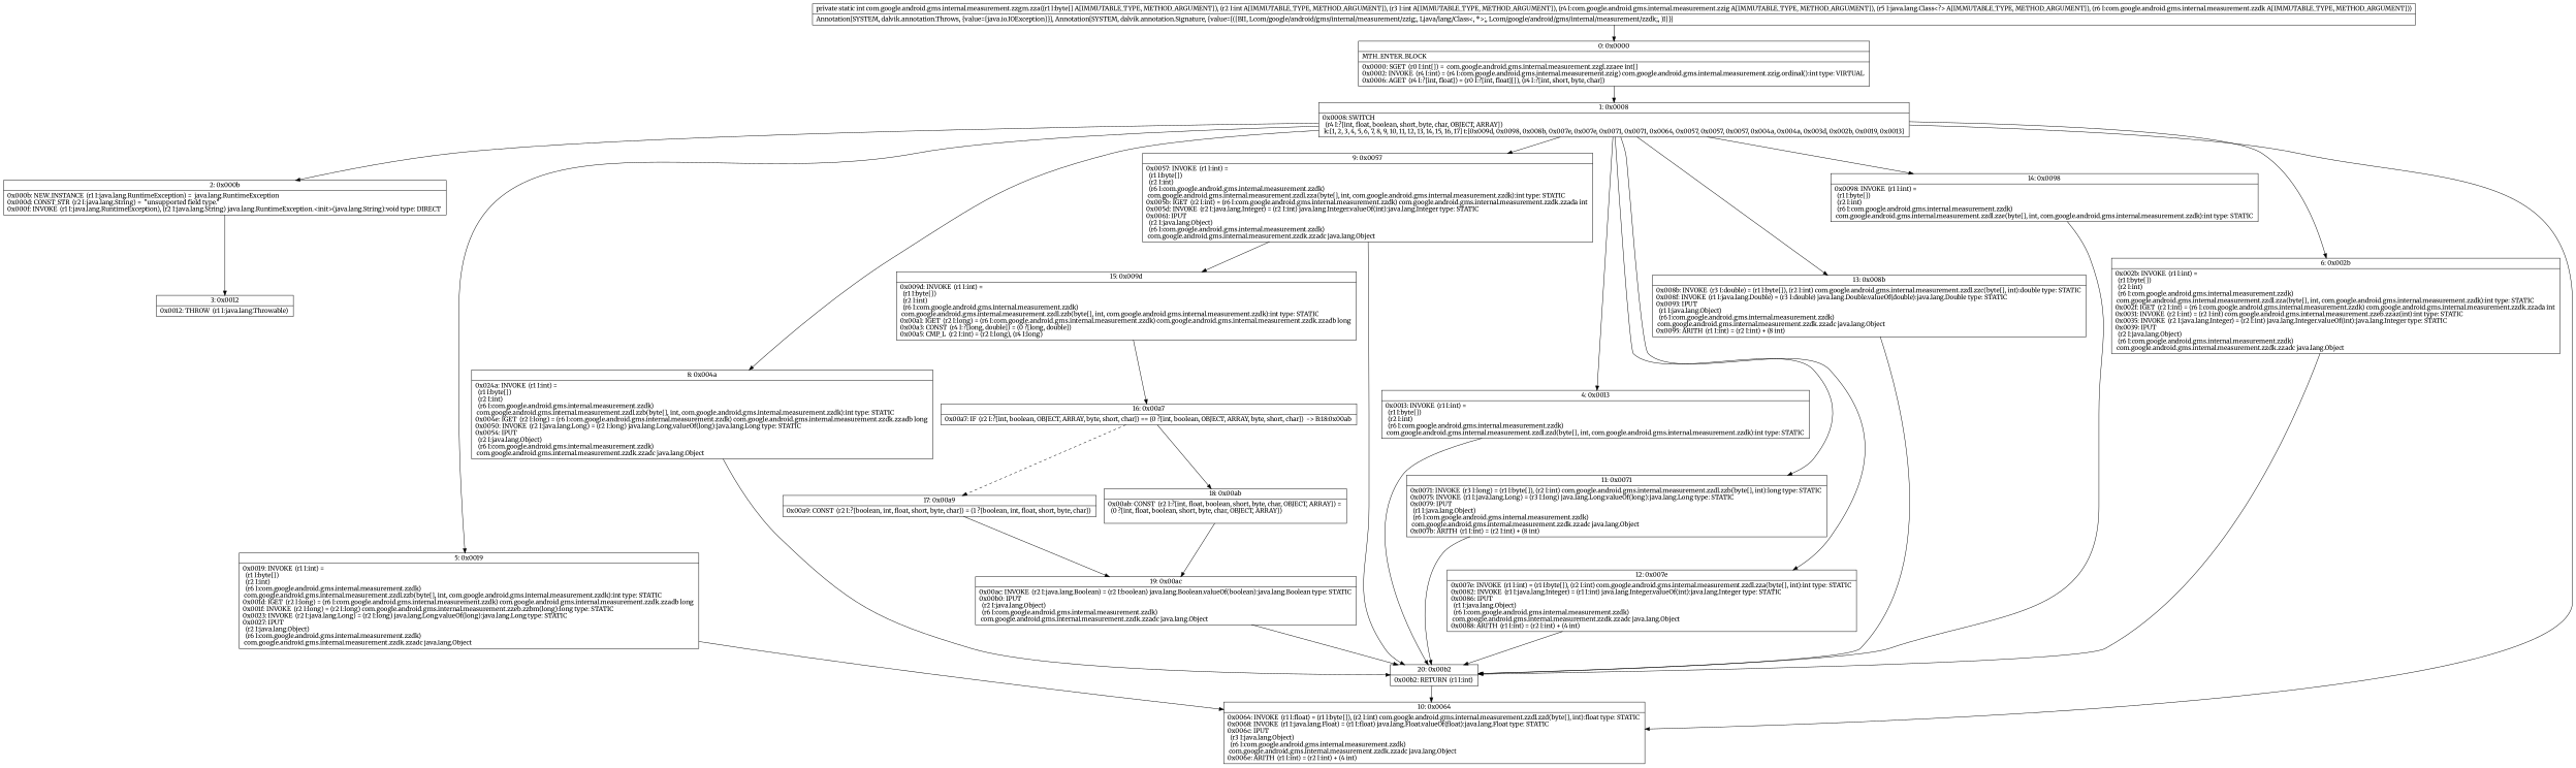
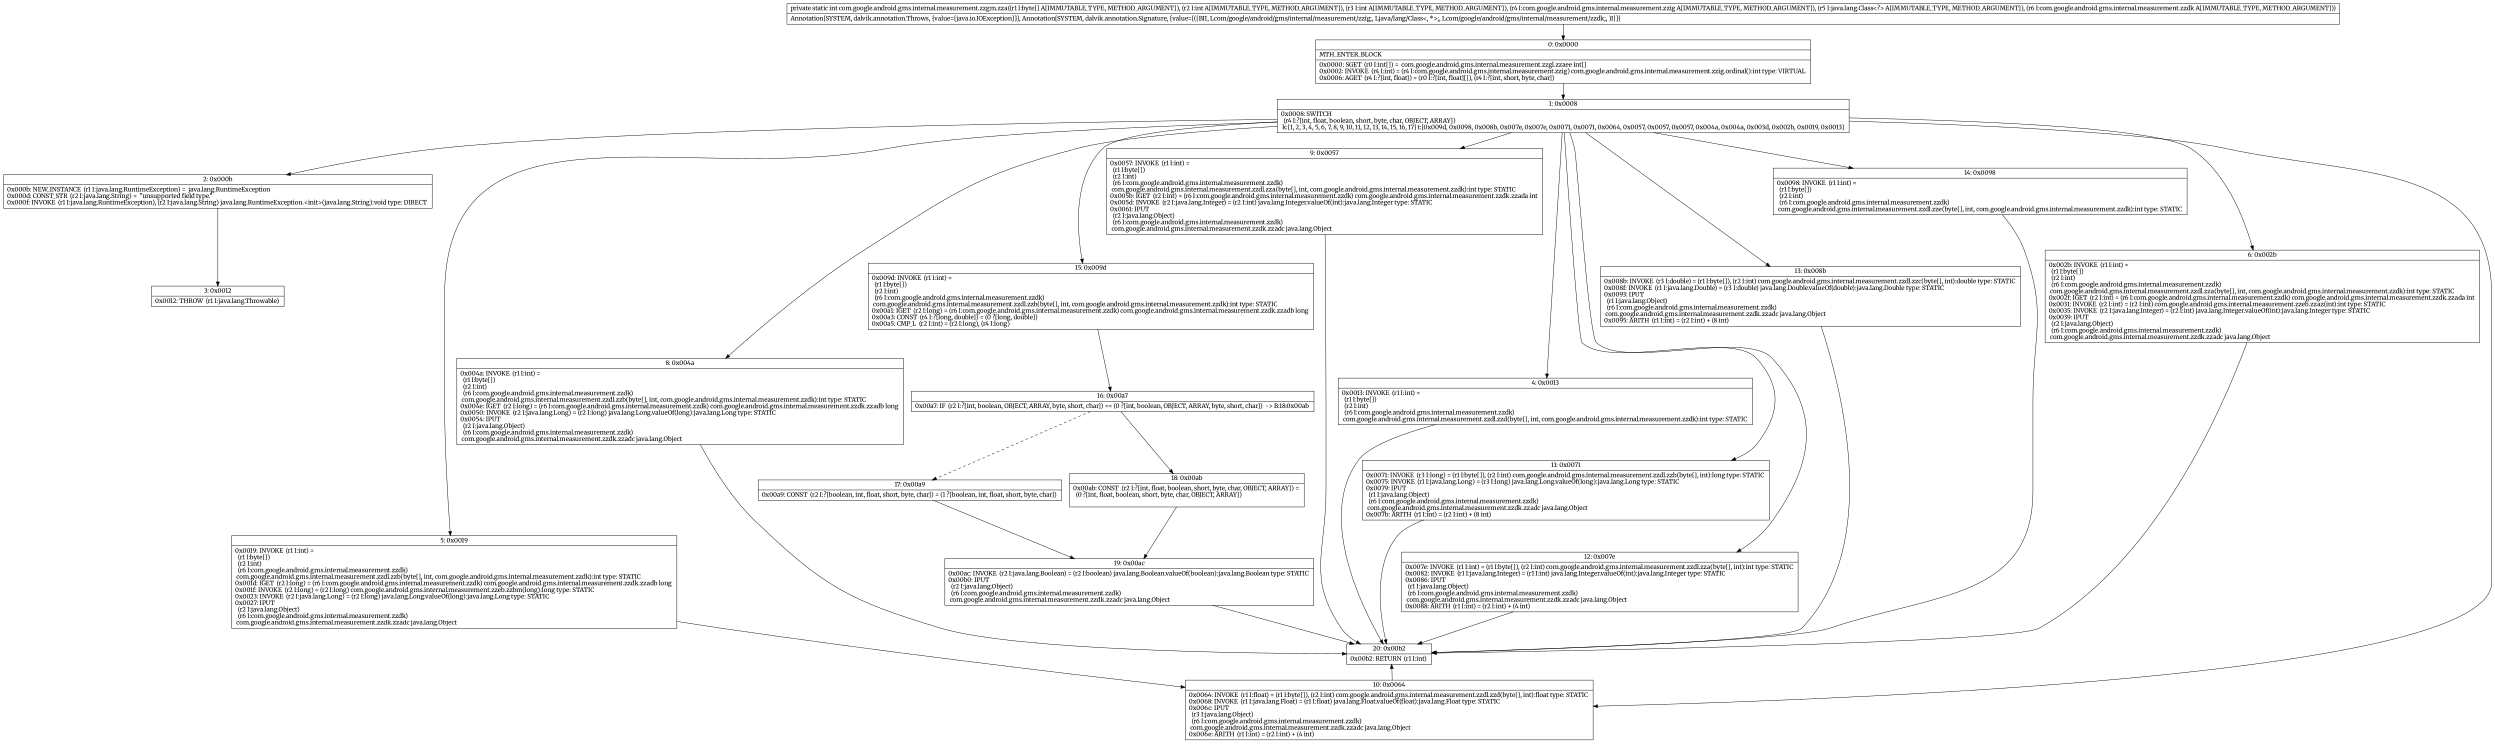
  digraph {
    fontname=Merriweather
    node [fontname=Merriweather shape=record]
    edge [fontname=Merriweather]
    n1 [label="{0\:\ 0x0000|MTH_ENTER_BLOCK\l|0x0000: SGET  (r0 I:int[]) =  com.google.android.gms.internal.measurement.zzgl.zzaee int[] \l0x0002: INVOKE  (r4 I:int) = (r4 I:com.google.android.gms.internal.measurement.zzig) com.google.android.gms.internal.measurement.zzig.ordinal():int type: VIRTUAL \l0x0006: AGET  (r4 I:?[int, float]) = (r0 I:?[int, float][]), (r4 I:?[int, short, byte, char]) \l}"]
    n2 [label="{1\:\ 0x0008|0x0008: SWITCH  \l  (r4 I:?[int, float, boolean, short, byte, char, OBJECT, ARRAY])\l k:[1, 2, 3, 4, 5, 6, 7, 8, 9, 10, 11, 12, 13, 14, 15, 16, 17] t:[0x009d, 0x0098, 0x008b, 0x007e, 0x007e, 0x0071, 0x0071, 0x0064, 0x0057, 0x0057, 0x0057, 0x004a, 0x004a, 0x003d, 0x002b, 0x0019, 0x0013] \l}"]
    n3 [label="{2\:\ 0x000b|0x000b: NEW_INSTANCE  (r1 I:java.lang.RuntimeException) =  java.lang.RuntimeException \l0x000d: CONST_STR  (r2 I:java.lang.String) =  \"unsupported field type.\" \l0x000f: INVOKE  (r1 I:java.lang.RuntimeException), (r2 I:java.lang.String) java.lang.RuntimeException.\<init\>(java.lang.String):void type: DIRECT \l}"]
    n4 [label="{4\:\ 0x0013|0x0013: INVOKE  (r1 I:int) = \l  (r1 I:byte[])\l  (r2 I:int)\l  (r6 I:com.google.android.gms.internal.measurement.zzdk)\l com.google.android.gms.internal.measurement.zzdl.zzd(byte[], int, com.google.android.gms.internal.measurement.zzdk):int type: STATIC \l}"]
    n5 [label="{5\:\ 0x0019|0x0019: INVOKE  (r1 I:int) = \l  (r1 I:byte[])\l  (r2 I:int)\l  (r6 I:com.google.android.gms.internal.measurement.zzdk)\l com.google.android.gms.internal.measurement.zzdl.zzb(byte[], int, com.google.android.gms.internal.measurement.zzdk):int type: STATIC \l0x001d: IGET  (r2 I:long) = (r6 I:com.google.android.gms.internal.measurement.zzdk) com.google.android.gms.internal.measurement.zzdk.zzadb long \l0x001f: INVOKE  (r2 I:long) = (r2 I:long) com.google.android.gms.internal.measurement.zzeb.zzbm(long):long type: STATIC \l0x0023: INVOKE  (r2 I:java.lang.Long) = (r2 I:long) java.lang.Long.valueOf(long):java.lang.Long type: STATIC \l0x0027: IPUT  \l  (r2 I:java.lang.Object)\l  (r6 I:com.google.android.gms.internal.measurement.zzdk)\l com.google.android.gms.internal.measurement.zzdk.zzadc java.lang.Object \l}"]
    n6 [label="{6\:\ 0x002b|0x002b: INVOKE  (r1 I:int) = \l  (r1 I:byte[])\l  (r2 I:int)\l  (r6 I:com.google.android.gms.internal.measurement.zzdk)\l com.google.android.gms.internal.measurement.zzdl.zza(byte[], int, com.google.android.gms.internal.measurement.zzdk):int type: STATIC \l0x002f: IGET  (r2 I:int) = (r6 I:com.google.android.gms.internal.measurement.zzdk) com.google.android.gms.internal.measurement.zzdk.zzada int \l0x0031: INVOKE  (r2 I:int) = (r2 I:int) com.google.android.gms.internal.measurement.zzeb.zzaz(int):int type: STATIC \l0x0035: INVOKE  (r2 I:java.lang.Integer) = (r2 I:int) java.lang.Integer.valueOf(int):java.lang.Integer type: STATIC \l0x0039: IPUT  \l  (r2 I:java.lang.Object)\l  (r6 I:com.google.android.gms.internal.measurement.zzdk)\l com.google.android.gms.internal.measurement.zzdk.zzadc java.lang.Object \l}"]
-   n7 [label="{8\:\ 0x004a|0x024a: INVOKE  (r1 I:int) = \l  (r1 I:byte[])\l  (r2 I:int)\l  (r6 I:com.google.android.gms.internal.measurement.zzdk)\l com.google.android.gms.internal.measurement.zzdl.zzb(byte[], int, com.google.android.gms.internal.measurement.zzdk):int type: STATIC \l0x004e: IGET  (r2 I:long) = (r6 I:com.google.android.gms.internal.measurement.zzdk) com.google.android.gms.internal.measurement.zzdk.zzadb long \l0x0050: INVOKE  (r2 I:java.lang.Long) = (r2 I:long) java.lang.Long.valueOf(long):java.lang.Long type: STATIC \l0x0054: IPUT  \l  (r2 I:java.lang.Object)\l  (r6 I:com.google.android.gms.internal.measurement.zzdk)\l com.google.android.gms.internal.measurement.zzdk.zzadc java.lang.Object \l}"]
+   n7 [label="{8\:\ 0x004a|0x004a: INVOKE  (r1 I:int) = \l  (r1 I:byte[])\l  (r2 I:int)\l  (r6 I:com.google.android.gms.internal.measurement.zzdk)\l com.google.android.gms.internal.measurement.zzdl.zzb(byte[], int, com.google.android.gms.internal.measurement.zzdk):int type: STATIC \l0x004e: IGET  (r2 I:long) = (r6 I:com.google.android.gms.internal.measurement.zzdk) com.google.android.gms.internal.measurement.zzdk.zzadb long \l0x0050: INVOKE  (r2 I:java.lang.Long) = (r2 I:long) java.lang.Long.valueOf(long):java.lang.Long type: STATIC \l0x0054: IPUT  \l  (r2 I:java.lang.Object)\l  (r6 I:com.google.android.gms.internal.measurement.zzdk)\l com.google.android.gms.internal.measurement.zzdk.zzadc java.lang.Object \l}"]
    n8 [label="{9\:\ 0x0057|0x0057: INVOKE  (r1 I:int) = \l  (r1 I:byte[])\l  (r2 I:int)\l  (r6 I:com.google.android.gms.internal.measurement.zzdk)\l com.google.android.gms.internal.measurement.zzdl.zza(byte[], int, com.google.android.gms.internal.measurement.zzdk):int type: STATIC \l0x005b: IGET  (r2 I:int) = (r6 I:com.google.android.gms.internal.measurement.zzdk) com.google.android.gms.internal.measurement.zzdk.zzada int \l0x005d: INVOKE  (r2 I:java.lang.Integer) = (r2 I:int) java.lang.Integer.valueOf(int):java.lang.Integer type: STATIC \l0x0061: IPUT  \l  (r2 I:java.lang.Object)\l  (r6 I:com.google.android.gms.internal.measurement.zzdk)\l com.google.android.gms.internal.measurement.zzdk.zzadc java.lang.Object \l}"]
    n9 [label="{10\:\ 0x0064|0x0064: INVOKE  (r1 I:float) = (r1 I:byte[]), (r2 I:int) com.google.android.gms.internal.measurement.zzdl.zzd(byte[], int):float type: STATIC \l0x0068: INVOKE  (r1 I:java.lang.Float) = (r1 I:float) java.lang.Float.valueOf(float):java.lang.Float type: STATIC \l0x006c: IPUT  \l  (r3 I:java.lang.Object)\l  (r6 I:com.google.android.gms.internal.measurement.zzdk)\l com.google.android.gms.internal.measurement.zzdk.zzadc java.lang.Object \l0x006e: ARITH  (r1 I:int) = (r2 I:int) + (4 int) \l}"]
    n10 [label="{11\:\ 0x0071|0x0071: INVOKE  (r3 I:long) = (r1 I:byte[]), (r2 I:int) com.google.android.gms.internal.measurement.zzdl.zzb(byte[], int):long type: STATIC \l0x0075: INVOKE  (r1 I:java.lang.Long) = (r3 I:long) java.lang.Long.valueOf(long):java.lang.Long type: STATIC \l0x0079: IPUT  \l  (r1 I:java.lang.Object)\l  (r6 I:com.google.android.gms.internal.measurement.zzdk)\l com.google.android.gms.internal.measurement.zzdk.zzadc java.lang.Object \l0x007b: ARITH  (r1 I:int) = (r2 I:int) + (8 int) \l}"]
    n11 [label="{12\:\ 0x007e|0x007e: INVOKE  (r1 I:int) = (r1 I:byte[]), (r2 I:int) com.google.android.gms.internal.measurement.zzdl.zza(byte[], int):int type: STATIC \l0x0082: INVOKE  (r1 I:java.lang.Integer) = (r1 I:int) java.lang.Integer.valueOf(int):java.lang.Integer type: STATIC \l0x0086: IPUT  \l  (r1 I:java.lang.Object)\l  (r6 I:com.google.android.gms.internal.measurement.zzdk)\l com.google.android.gms.internal.measurement.zzdk.zzadc java.lang.Object \l0x0088: ARITH  (r1 I:int) = (r2 I:int) + (4 int) \l}"]
    n12 [label="{13\:\ 0x008b|0x008b: INVOKE  (r3 I:double) = (r1 I:byte[]), (r2 I:int) com.google.android.gms.internal.measurement.zzdl.zzc(byte[], int):double type: STATIC \l0x008f: INVOKE  (r1 I:java.lang.Double) = (r3 I:double) java.lang.Double.valueOf(double):java.lang.Double type: STATIC \l0x0093: IPUT  \l  (r1 I:java.lang.Object)\l  (r6 I:com.google.android.gms.internal.measurement.zzdk)\l com.google.android.gms.internal.measurement.zzdk.zzadc java.lang.Object \l0x0095: ARITH  (r1 I:int) = (r2 I:int) + (8 int) \l}"]
    n13 [label="{14\:\ 0x0098|0x0098: INVOKE  (r1 I:int) = \l  (r1 I:byte[])\l  (r2 I:int)\l  (r6 I:com.google.android.gms.internal.measurement.zzdk)\l com.google.android.gms.internal.measurement.zzdl.zze(byte[], int, com.google.android.gms.internal.measurement.zzdk):int type: STATIC \l}"]
    n14 [label="{15\:\ 0x009d|0x009d: INVOKE  (r1 I:int) = \l  (r1 I:byte[])\l  (r2 I:int)\l  (r6 I:com.google.android.gms.internal.measurement.zzdk)\l com.google.android.gms.internal.measurement.zzdl.zzb(byte[], int, com.google.android.gms.internal.measurement.zzdk):int type: STATIC \l0x00a1: IGET  (r2 I:long) = (r6 I:com.google.android.gms.internal.measurement.zzdk) com.google.android.gms.internal.measurement.zzdk.zzadb long \l0x00a3: CONST  (r4 I:?[long, double]) = (0 ?[long, double]) \l0x00a5: CMP_L  (r2 I:int) = (r2 I:long), (r4 I:long) \l}"]
    n15 [label="{3\:\ 0x0012|0x0012: THROW  (r1 I:java.lang.Throwable) \l}"]
    n16 [label="{20\:\ 0x00b2|0x00b2: RETURN  (r1 I:int) \l}"]
    n17 [label="{16\:\ 0x00a7|0x00a7: IF  (r2 I:?[int, boolean, OBJECT, ARRAY, byte, short, char]) == (0 ?[int, boolean, OBJECT, ARRAY, byte, short, char])  \-\> B:18:0x00ab \l}"]
    n18 [label="{17\:\ 0x00a9|0x00a9: CONST  (r2 I:?[boolean, int, float, short, byte, char]) = (1 ?[boolean, int, float, short, byte, char]) \l}"]
    n19 [label="{18\:\ 0x00ab|0x00ab: CONST  (r2 I:?[int, float, boolean, short, byte, char, OBJECT, ARRAY]) = \l  (0 ?[int, float, boolean, short, byte, char, OBJECT, ARRAY])\l \l}"]
    n20 [label="{19\:\ 0x00ac|0x00ac: INVOKE  (r2 I:java.lang.Boolean) = (r2 I:boolean) java.lang.Boolean.valueOf(boolean):java.lang.Boolean type: STATIC \l0x00b0: IPUT  \l  (r2 I:java.lang.Object)\l  (r6 I:com.google.android.gms.internal.measurement.zzdk)\l com.google.android.gms.internal.measurement.zzdk.zzadc java.lang.Object \l}"]
    n21 [label="{private static int com.google.android.gms.internal.measurement.zzgm.zza((r1 I:byte[] A[IMMUTABLE_TYPE, METHOD_ARGUMENT]), (r2 I:int A[IMMUTABLE_TYPE, METHOD_ARGUMENT]), (r3 I:int A[IMMUTABLE_TYPE, METHOD_ARGUMENT]), (r4 I:com.google.android.gms.internal.measurement.zzig A[IMMUTABLE_TYPE, METHOD_ARGUMENT]), (r5 I:java.lang.Class\<?\> A[IMMUTABLE_TYPE, METHOD_ARGUMENT]), (r6 I:com.google.android.gms.internal.measurement.zzdk A[IMMUTABLE_TYPE, METHOD_ARGUMENT]))  | Annotation[SYSTEM, dalvik.annotation.Throws, \{value=[java.io.IOException]\}], Annotation[SYSTEM, dalvik.annotation.Signature, \{value=[([BII, Lcom\/google\/android\/gms\/internal\/measurement\/zzig;, Ljava\/lang\/Class\<, *\>;, Lcom\/google\/android\/gms\/internal\/measurement\/zzdk;, )I]\}]\l}"]
    n1 -> n2
    n2 -> n3
    n2 -> n4
    n2 -> n5
    n2 -> n6
    n2 -> n7
    n2 -> n8
    n2 -> n9
    n2 -> n10
    n2 -> n11
    n2 -> n12
    n2 -> n13
-   n8 -> n14
+   n2 -> n14
    n3 -> n15
    n4 -> n16
    n5 -> n9
    n6 -> n16
    n7 -> n16
    n8 -> n16
-   n16 -> n9
+   n9 -> n16
    n10 -> n16
    n11 -> n16
    n12 -> n16
    n13 -> n16
    n14 -> n17
    n17 -> n18 [style=dashed]
    n17 -> n19
    n18 -> n20
    n19 -> n20
    n20 -> n16
    n21 -> n1
  }
